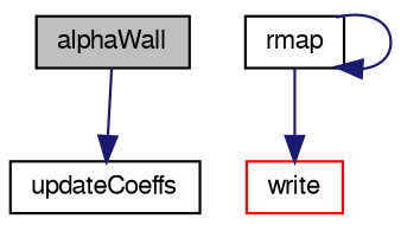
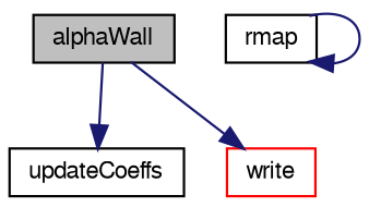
  digraph {
    rankdir=TB
    node [color=black fontname=FreeSans fontsize=10 shape=record]
    edge [color=midnightblue fontname=FreeSans fontsize=10 labelfontname=FreeSans labelfontsize=10 style=solid]
    n1 [fillcolor=grey75 fontcolor=black height=0.2 label=alphaWall style=filled width=0.4]
    n2 [height=0.2 label=updateCoeffs width=0.4]
    n3 [color=red height=0.2 label=write width=0.4]
    n4 [height=0.2 label=rmap width=0.4]
    n1 -> n2
-   n4 -> n3
+   n1 -> n3
    n4 -> n4
  }
